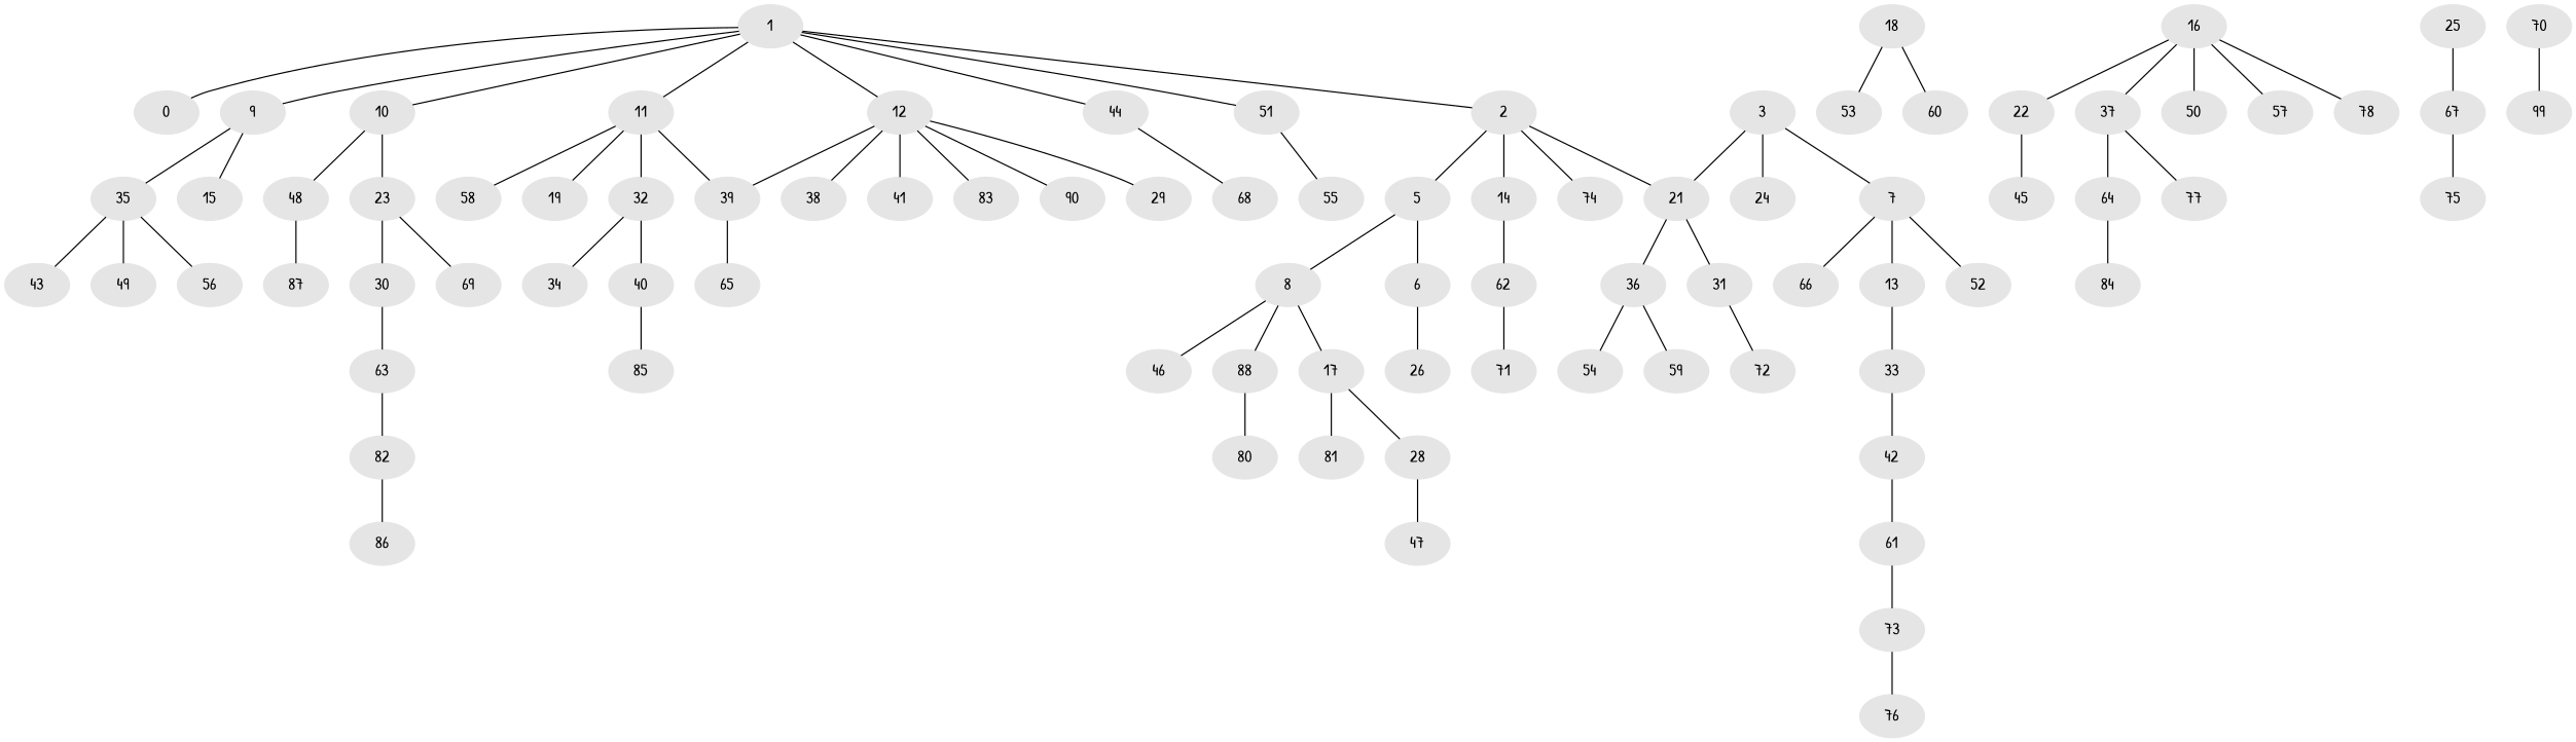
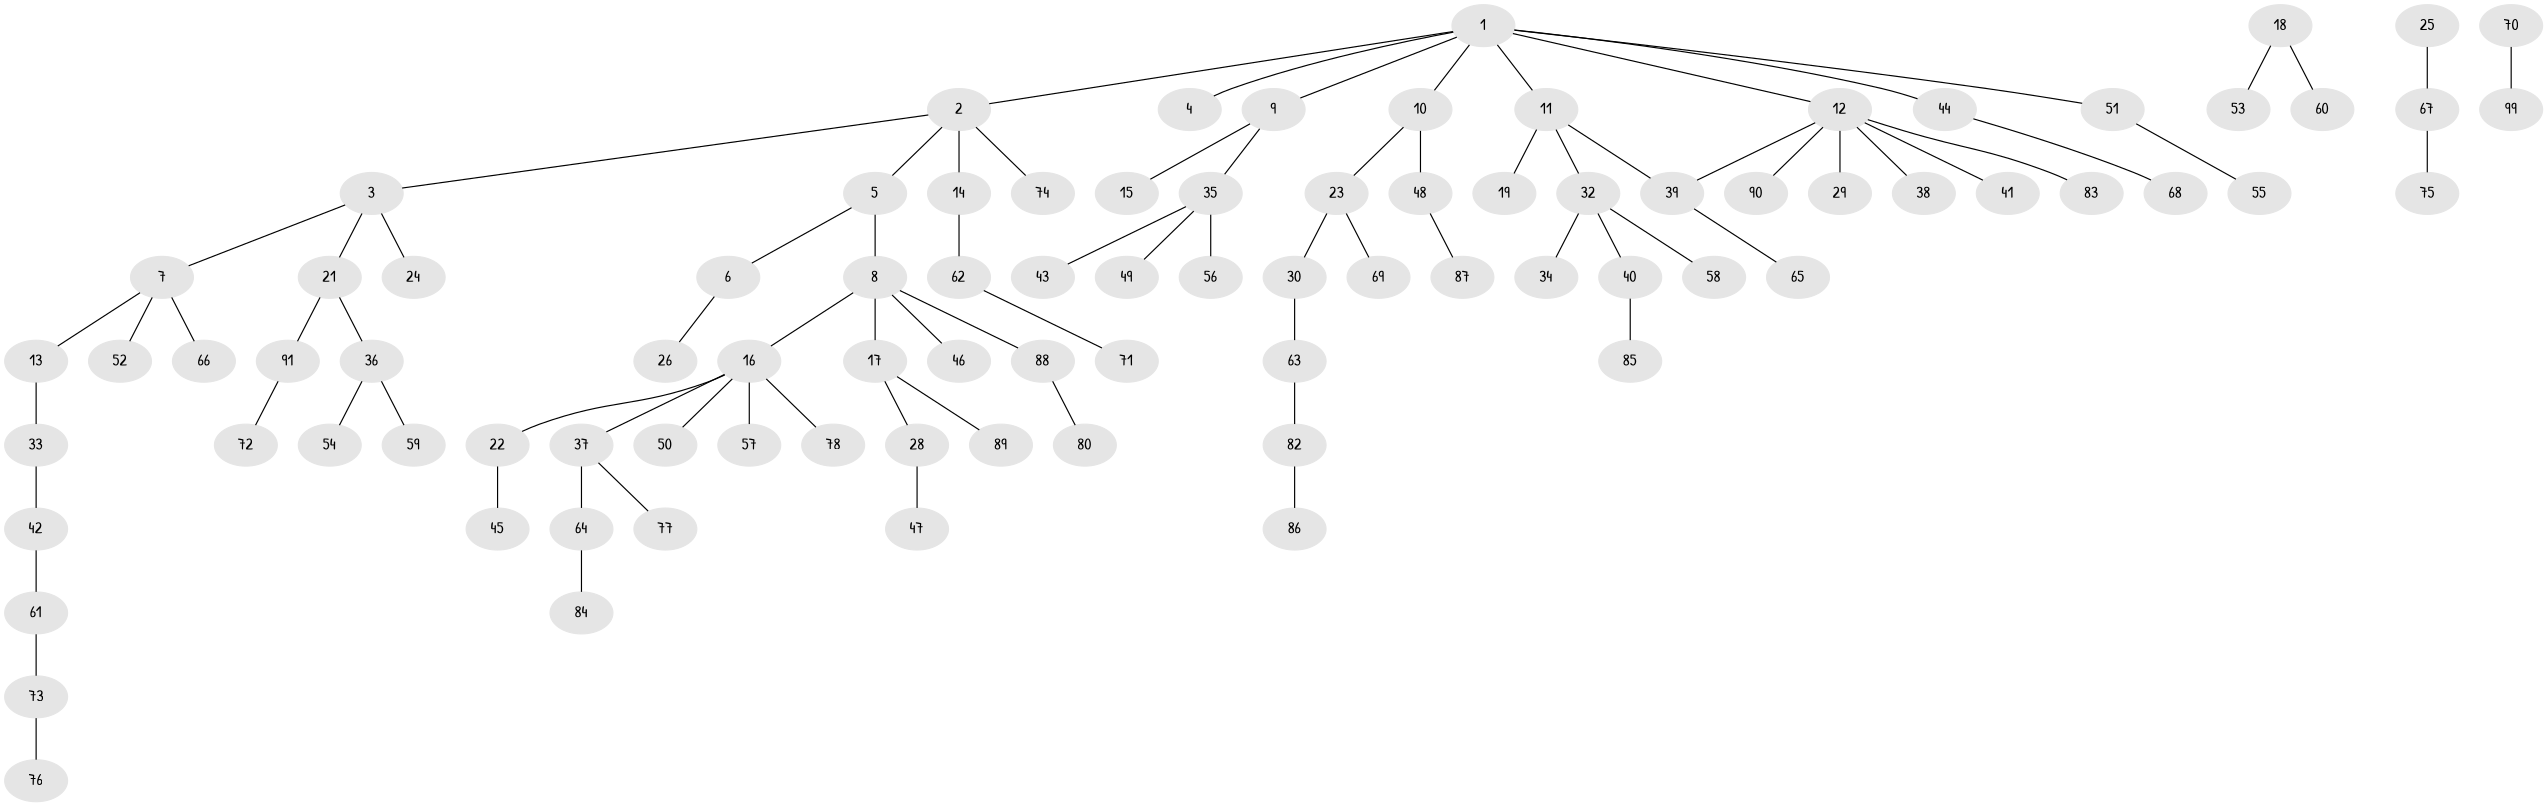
  graph {
    fontname="Patrick Hand"
    node [color=gray90 fontname="Patrick Hand" style=filled]
    edge [fontname="Patrick Hand"]
    1
    2
-   4 [label=0]
+   4
    9
    10
    11
    12
    44
    51
    3
    5
    14
    74
    15
    35
    23
    48
    19
    32
    39
    n21 [label=90]
    29
    38
    41
    83
    68
    55
    7
    21
    24
    6
    8
    62
    18
    53
    60
    13
    52
    66
-   31
+   31 [label=91]
    36
    26
    16
    17
    46
    88
    33
    22
    37
    50
    57
    78
    28
-   81
+   81 [label=89]
    80
    43
    49
    56
    30
    69
    87
    34
    40
    58
    65
    25
    67
    42
    71
    45
    64
    77
    47
    72
    54
    59
    63
    75
    n79 [label=99]
    70
    82
    85
    61
    84
    73
    76
    86
    1 -- 2
    1 -- 4
    1 -- 9
    1 -- 10
    1 -- 11
    1 -- 12
    1 -- 44
    1 -- 51
-   2 -- 21
+   2 -- 3
    2 -- 5
    2 -- 14
    2 -- 74
    9 -- 15
    9 -- 35
    10 -- 23
    10 -- 48
    11 -- 19
    11 -- 32
    11 -- 39
    12 -- 39
    12 -- n21
    12 -- 29
    12 -- 38
    12 -- 41
    12 -- 83
    44 -- 68
    51 -- 55
    3 -- 7
    3 -- 21
    3 -- 24
    5 -- 6
    5 -- 8
    14 -- 62
    35 -- 43
    35 -- 49
    35 -- 56
    23 -- 30
    23 -- 69
    48 -- 87
    32 -- 34
    32 -- 40
-   11 -- 58
+   32 -- 58
    39 -- 65
    7 -- 13
    7 -- 52
    7 -- 66
    21 -- 31
    21 -- 36
    6 -- 26
+   8 -- 16
    8 -- 17
    8 -- 46
    8 -- 88
    62 -- 71
    18 -- 53
    18 -- 60
    13 -- 33
    31 -- 72
    36 -- 54
    36 -- 59
    16 -- 22
    16 -- 37
    16 -- 50
    16 -- 57
    16 -- 78
    17 -- 28
    17 -- 81
    88 -- 80
    33 -- 42
    22 -- 45
    37 -- 64
    37 -- 77
    28 -- 47
    30 -- 63
    40 -- 85
    25 -- 67
    67 -- 75
    42 -- 61
    64 -- 84
    63 -- 82
    70 -- n79
    82 -- 86
    61 -- 73
    73 -- 76
  }
